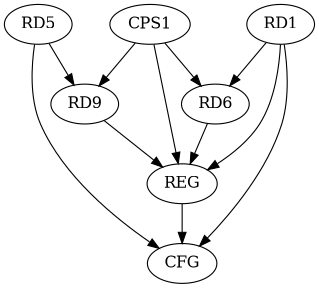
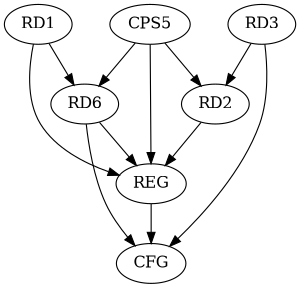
  strict digraph {
    n1 [label=RD1]
    n2 [label=RD6]
    n3 [label=REG]
    n4 [label=CFG]
-   n5 [label=RD9]
-   n6 [label=RD5]
-   n7 [label=CPS1]
+   n5 [label=RD2]
+   n6 [label=RD3]
+   n7 [label=CPS5]
    n1 -> n2
    n1 -> n3
-   n1 -> n4
+   n2 -> n4
    n2 -> n3
    n3 -> n4
    n5 -> n3
    n6 -> n4
    n6 -> n5
    n7 -> n2
    n7 -> n3
    n7 -> n5
  }
